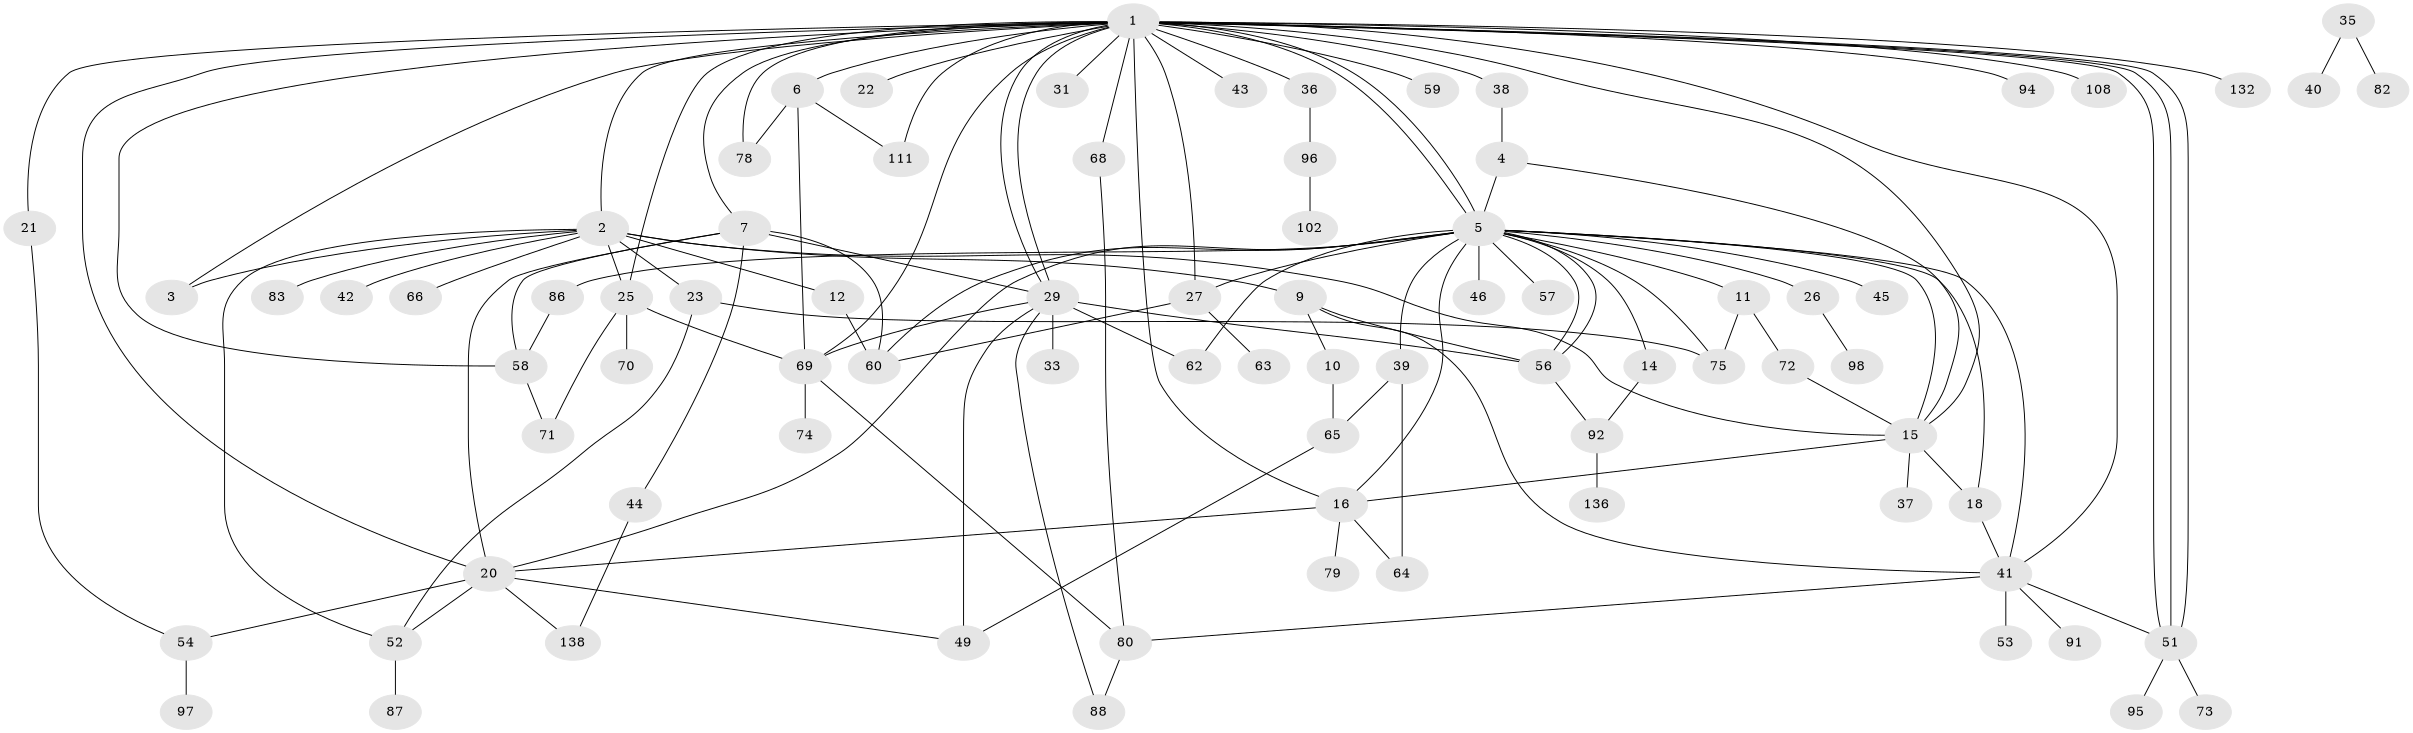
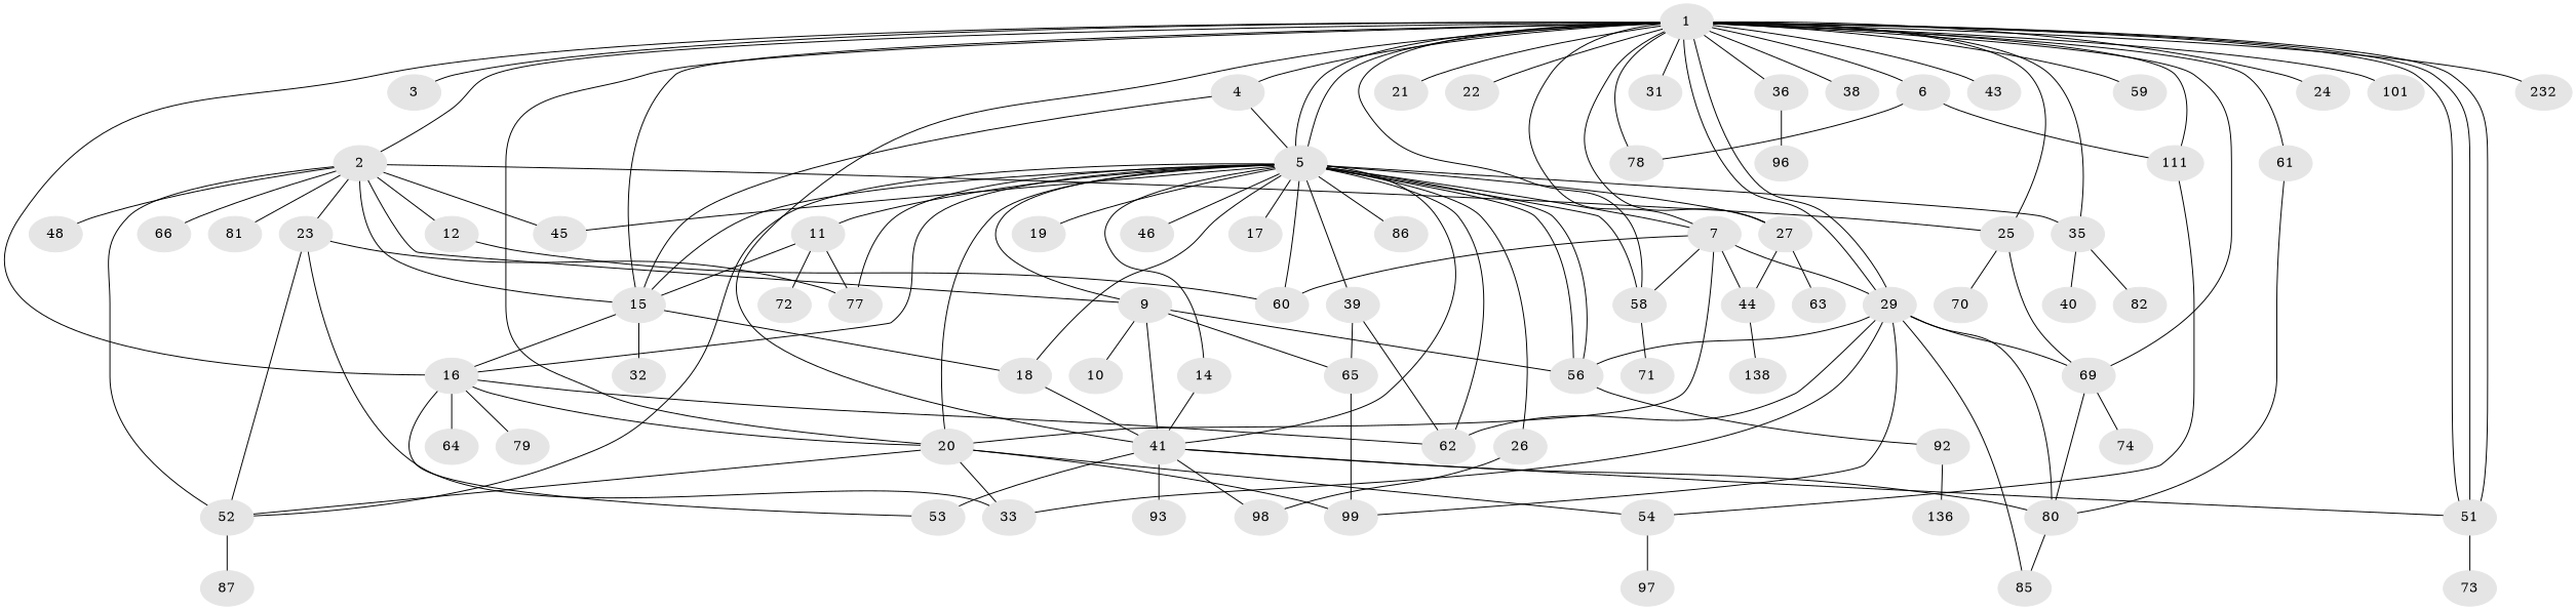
  graph {
    node [color=gray90 style=filled]
    1
    2
    3
    4
    5 [super="+17+101+135+125+126+128+8+13"]
    6
    7
    15
    16 [super="+134+110+100"]
    20 [super="+32"]
    21
    22
    25 [super="+30"]
    27 [super="+50"]
    29 [super="+105+127+49"]
    31
    35 [super="+112"]
    36 [super="+76"]
    38
    41 [super="+47+42"]
    43
    51
    58 [super="+131"]
    59
-   68
+   68 [label=61]
    69 [super="+119+88"]
    78 [super="+123"]
-   94
-   108
+   94 [label=24]
+   108 [label=101]
    111 [super="+137"]
-   132
+   132 [label=232]
    9 [super="+122+113"]
    12
    23 [super="+130+28+55"]
    45
-   48 [label=42]
+   48
    52
    66
-   81 [label=83]
+   81
    11 [super="+24"]
    14
    18
+   19 [super="+107"]
    26
    39
    46
    56 [super="+120"]
-   57
+   57 [label=17]
    60
    62 [super="+117"]
-   77 [label=75]
+   77
    86
    44
-   37
+   37 [label=32]
    53
    64
    79
    33 [super="+89"]
    54
-   99 [label=49]
+   99
    70
    71
    63
    80
-   85 [super="+124" label=88]
+   85 [super="+124"]
    40 [super="+83"]
    82
    96
    98
-   91
+   91 [label=93]
    73
-   95
    74
    10
    65 [super="+93"]
    87
    72
    92
    138
    97
-   102
    136
    1 -- 2
    1 -- 3
-   38 -- 4
+   1 -- 4
    1 -- 5 [weight=3]
    1 -- 5
    1 -- 6
    1 -- 7
    1 -- 15
    1 -- 16
    1 -- 20 [weight=2]
    1 -- 21
    1 -- 22
    1 -- 25
    1 -- 27
    1 -- 29
    1 -- 29
    1 -- 31
+   1 -- 35
    1 -- 36
    1 -- 38
    1 -- 41
    1 -- 43
    1 -- 51
    1 -- 51
    1 -- 51
    1 -- 58
    1 -- 59
    1 -- 68
    1 -- 69
    1 -- 78
    1 -- 94
    1 -- 108
    1 -- 111 [weight=2]
    1 -- 132
    2 -- 15
    2 -- 25
    2 -- 9
    2 -- 12
    2 -- 23
-   2 -- 3
+   2 -- 45
    2 -- 48
    2 -- 52
    2 -- 66
    2 -- 81
    4 -- 5
    4 -- 15
+   5 -- 7
    5 -- 15
    5 -- 16
    5 -- 20 [weight=2]
    5 -- 27
+   5 -- 35
    5 -- 41
-   86 -- 58
+   5 -- 58
+   5 -- 9
    5 -- 45
+   5 -- 52
    5 -- 11
    5 -- 14
    5 -- 18
+   5 -- 19
    5 -- 26
    5 -- 39
    5 -- 46
    5 -- 56
    5 -- 56
    5 -- 57
    5 -- 60
    5 -- 62
    5 -- 77
    5 -- 86
-   6 -- 69
    6 -- 78
    6 -- 111
    7 -- 20
    7 -- 29 [weight=2]
    7 -- 58
    7 -- 60
    7 -- 44
    15 -- 16
    15 -- 18
    15 -- 37
    16 -- 20
+   16 -- 62
+   16 -- 53
    16 -- 64
    16 -- 79
    20 -- 52
-   20 -- 138
+   20 -- 33
    20 -- 54
    20 -- 99
-   21 -- 54
+   111 -- 54
    25 -- 69
    25 -- 70
-   25 -- 71
-   27 -- 60
+   27 -- 44
    27 -- 63
    29 -- 69
    29 -- 56
    29 -- 62
    29 -- 33
    29 -- 99
+   29 -- 80
    29 -- 85
    35 -- 40
    35 -- 82
    36 -- 96
    41 -- 51
    41 -- 53 [weight=2]
    41 -- 80
+   41 -- 98
    41 -- 91
    51 -- 73
-   51 -- 95
    58 -- 71
    68 -- 80
    69 -- 80
    69 -- 74
    9 -- 41
    9 -- 56
    9 -- 10
-   10 -- 65
+   9 -- 65
    12 -- 60
    23 -- 52 [weight=2]
    23 -- 77
+   23 -- 33
    52 -- 87
-   72 -- 15
+   11 -- 15
    11 -- 77
    11 -- 72
-   14 -- 92
+   14 -- 41
    18 -- 41
    26 -- 98
-   39 -- 64
+   39 -- 62
    39 -- 65
    56 -- 92
    44 -- 138
    54 -- 97
    80 -- 85
-   96 -- 102
    65 -- 99
    92 -- 136
  }
